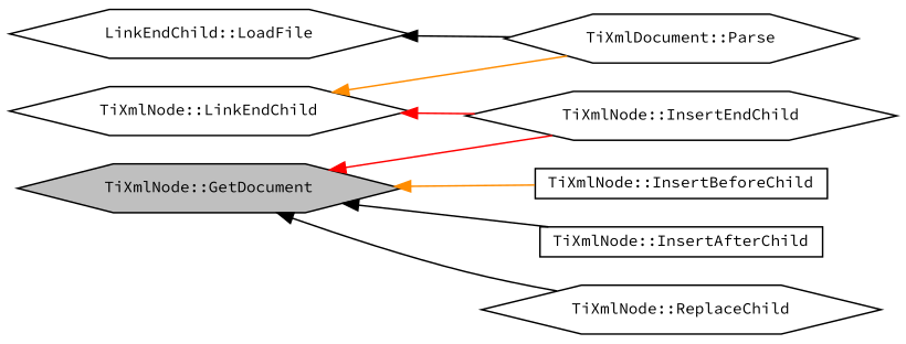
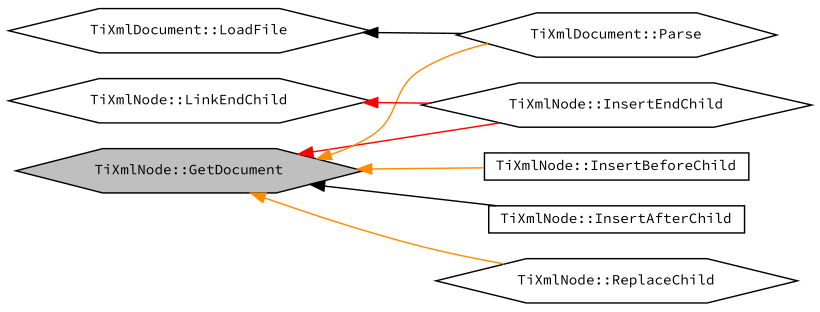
  digraph {
    fontname="Source Code Pro"
    rankdir=LR
    node [color=black fillcolor=white fontname="Source Code Pro" fontsize=10 shape=hexagon style=filled]
    edge [color=darkorange dir=back fontname="Source Code Pro" fontsize=10 labelfontname=Helvetica labelfontsize=10 style=solid]
    n1 [fillcolor=grey75 fontcolor=black height=0.2 label="TiXmlNode::GetDocument" width=0.4]
    n2 [height=0.2 label="TiXmlNode::InsertEndChild" width=0.4]
    n3 [height=0.2 label="TiXmlNode::InsertBeforeChild" shape=box width=0.4]
    n4 [height=0.2 label="TiXmlNode::InsertAfterChild" shape=box width=0.4]
    n5 [height=0.2 label="TiXmlNode::ReplaceChild" width=0.4]
    n6 [height=0.2 label="TiXmlNode::LinkEndChild" width=0.4]
    n7 [height=0.2 label="TiXmlDocument::Parse" width=0.4]
-   n8 [height=0.2 label="LinkEndChild::LoadFile" width=0.4]
+   n8 [height=0.2 label="TiXmlDocument::LoadFile" width=0.4]
    n1 -> n2 [color=red]
    n1 -> n3
    n1 -> n4 [color=black]
-   n1 -> n5 [color=black]
+   n1 -> n5
    n6 -> n2 [color=red]
-   n6 -> n7
+   n1 -> n7
    n8 -> n7 [color=black]
  }
